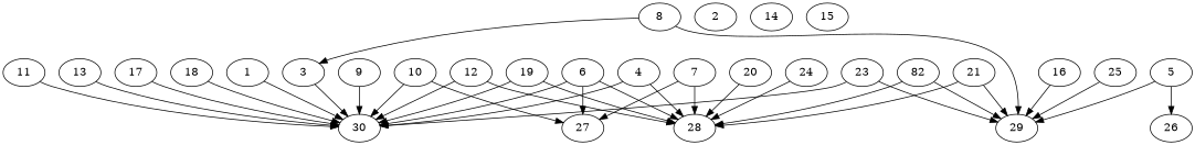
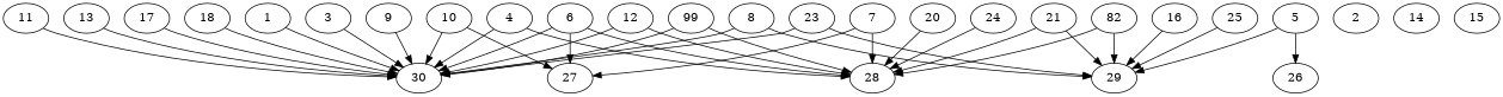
  digraph {
    node [alpha=0.09]
    1 [alpha=0.13 expect_size=15606784]
    30 [alpha=0.00 expect_size=34376704]
    2 [alpha=0.04 expect_size=38363136]
    3 [expect_size=22739968]
    4 [alpha=0.13 expect_size=17711104]
    28 [alpha=0.02 expect_size=29727744]
    5 [expect_size=24718336]
    26 [alpha=0.08 expect_size=29079552]
    29 [alpha=0.02 expect_size=47237120]
    6 [alpha=0.18 expect_size=37698560]
    27 [alpha=0.10 expect_size=22686720]
    7 [alpha=0.06 expect_size=13483008]
    8 [expect_size=28533760]
    9 [alpha=0.12 expect_size=22351872]
    10 [alpha=0.08 expect_size=49364992]
    11 [alpha=0.11 expect_size=31208448]
    12 [alpha=0.00 expect_size=15503360]
    13 [alpha=0.14 expect_size=24394752]
    14 [alpha=0.08 expect_size=46784512]
    15 [alpha=0.04 expect_size=31423488]
    16 [alpha=0.17 expect_size=51758080]
    17 [alpha=0.03 expect_size=46617600]
    18 [alpha=0.07 expect_size=14161920]
-   19 [alpha=0.15 expect_size=34292736]
+   19 [alpha=0.15 expect_size=34292736 label=99]
    20 [alpha=0.00 expect_size=14852096]
    21 [alpha=0.11 expect_size=34023424]
    n27 [alpha=0.15 expect_size=13570048 label=82]
    23 [alpha=0.07 expect_size=13987840]
    24 [alpha=0.03 expect_size=47895552]
    25 [expect_size=20224000]
    1 -> 30
    3 -> 30
    4 -> 30
    4 -> 28
    5 -> 26
    5 -> 29
    6 -> 30
    6 -> 28
    6 -> 27
    7 -> 28
    7 -> 27
-   8 -> 3
+   8 -> 30
    8 -> 29
    9 -> 30
    10 -> 30
    10 -> 27
    11 -> 30
    12 -> 30
    12 -> 28
    13 -> 30
    16 -> 29
    17 -> 30
    18 -> 30
    19 -> 30
    19 -> 28
    20 -> 28
    21 -> 28
    21 -> 29
    n27 -> 28
    n27 -> 29
    23 -> 30
    23 -> 29
    24 -> 28
    25 -> 29
  }
